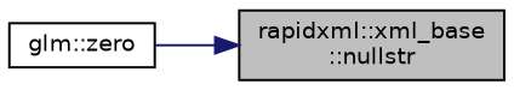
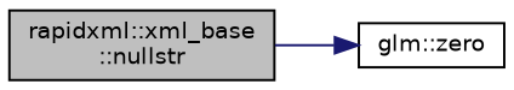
  digraph {
    rankdir=LR
    node [color=black fontname=Helvetica fontsize=10 shape=record style=filled]
    n1 [fillcolor=grey75 fontcolor=black height=0.2 label="rapidxml::xml_base\l::nullstr" width=0.4]
    n2 [fillcolor=white height=0.2 label="glm::zero" width=0.4]
-   n2 -> n1 [color=midnightblue fontname=Helvetica fontsize=10 labelfontname=Helvetica labelfontsize=10 style=solid]
+   n1 -> n2 [color=midnightblue fontname=Helvetica fontsize=10 labelfontname=Helvetica labelfontsize=10 style=solid]
  }
